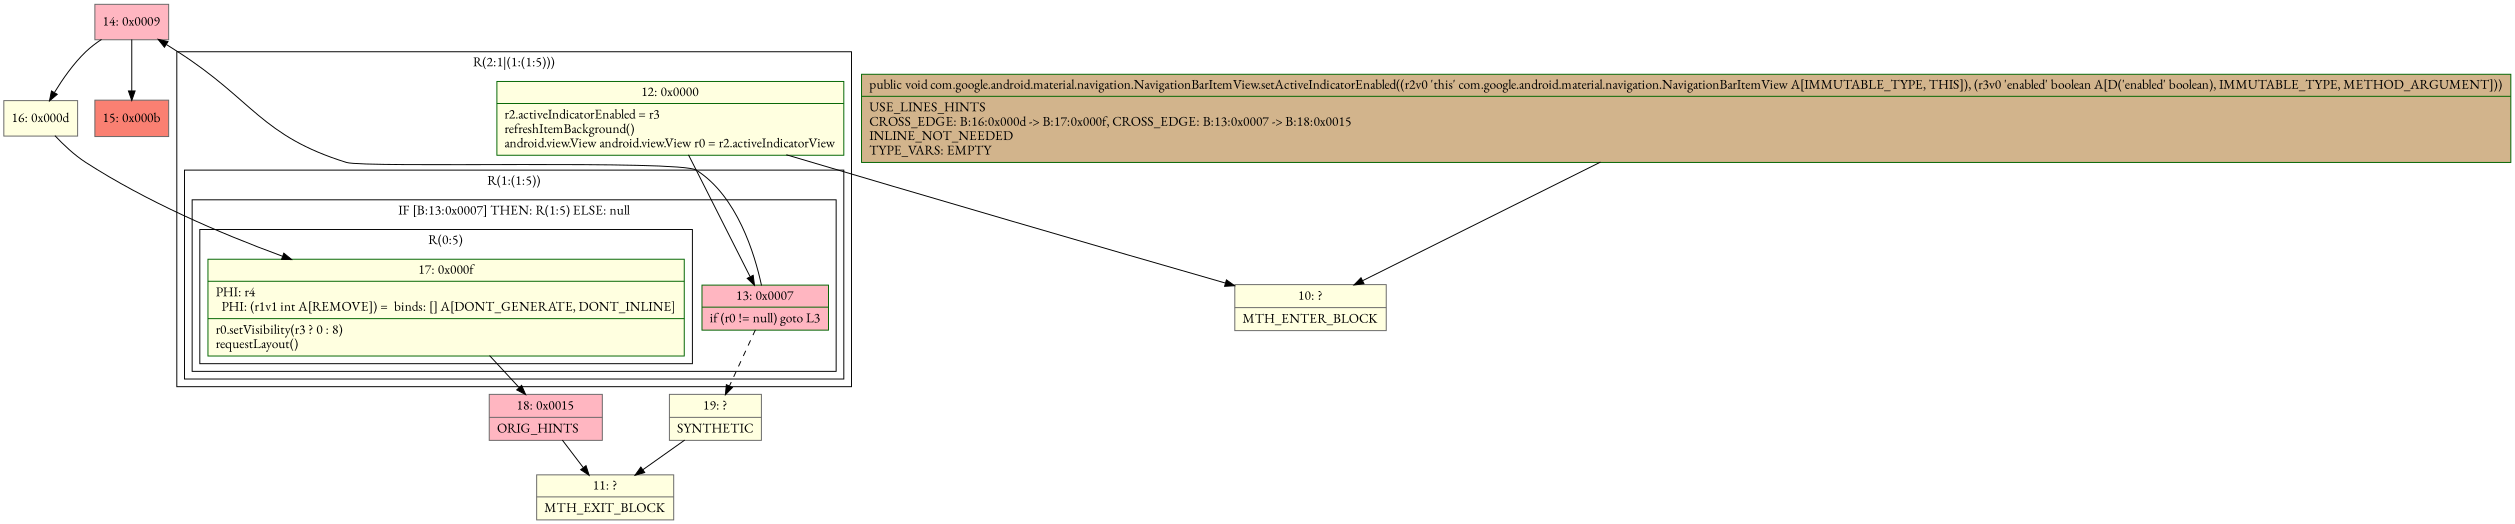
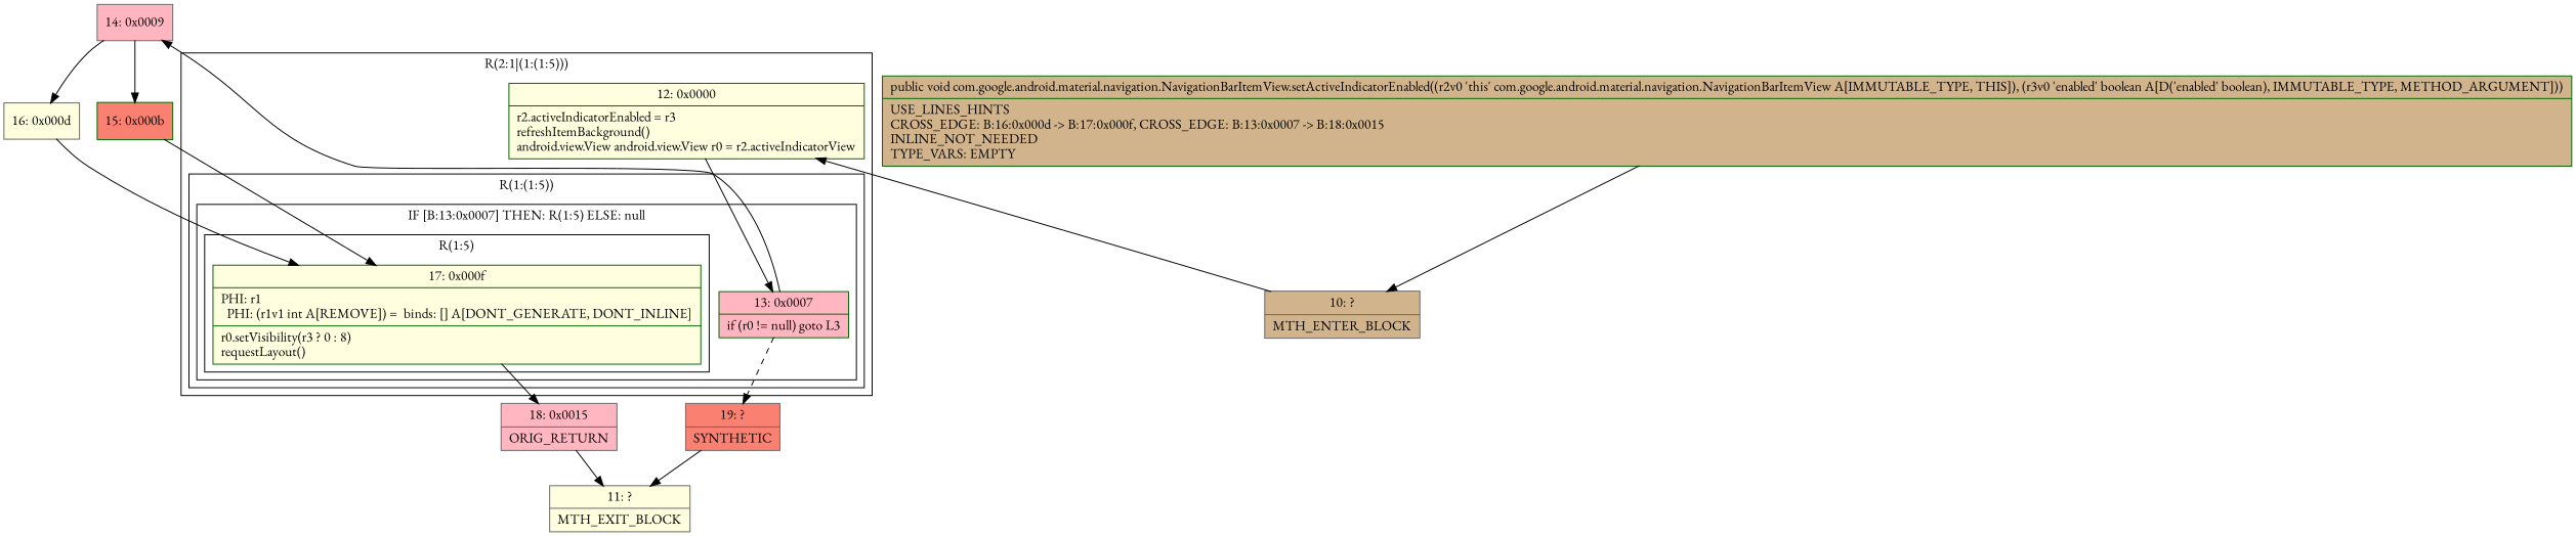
  digraph {
    fontname="EB Garamond"
    node [color=gray40 fillcolor=lightyellow fontname="EB Garamond" shape=record style=filled]
    edge [fontname="EB Garamond"]
-   n1 [color=darkgreen label="{17\:\ 0x000f|PHI: r4 \l  PHI: (r1v1 int A[REMOVE]) =  binds: [] A[DONT_GENERATE, DONT_INLINE]\l|r0.setVisibility(r3 ? 0 : 8)\lrequestLayout()\l}"]
+   n1 [color=darkgreen label="{17\:\ 0x000f|PHI: r1 \l  PHI: (r1v1 int A[REMOVE]) =  binds: [] A[DONT_GENERATE, DONT_INLINE]\l|r0.setVisibility(r3 ? 0 : 8)\lrequestLayout()\l}"]
    n2 [color=darkgreen fillcolor=lightpink label="{13\:\ 0x0007|if (r0 != null) goto L3\l}"]
    n3 [color=darkgreen label="{12\:\ 0x0000|r2.activeIndicatorEnabled = r3\lrefreshItemBackground()\landroid.view.View android.view.View r0 = r2.activeIndicatorView\l}"]
-   n4 [fillcolor=lightpink label="{18\:\ 0x0015|ORIG_HINTS\l}"]
+   n4 [fillcolor=lightpink label="{18\:\ 0x0015|ORIG_RETURN\l}"]
    n5 [fillcolor=lightpink label="{14\:\ 0x0009}"]
-   n6 [label="{19\:\ ?|SYNTHETIC\l}"]
-   n7 [fillcolor=salmon label="{15\:\ 0x000b}"]
+   n6 [fillcolor=salmon label="{19\:\ ?|SYNTHETIC\l}"]
+   n7 [color=darkgreen fillcolor=salmon label="{15\:\ 0x000b}"]
    n8 [label="{16\:\ 0x000d}"]
    n9 [label="{11\:\ ?|MTH_EXIT_BLOCK\l}"]
-   n10 [label="{10\:\ ?|MTH_ENTER_BLOCK\l}"]
+   n10 [fillcolor=tan label="{10\:\ ?|MTH_ENTER_BLOCK\l}"]
    n11 [color=darkgreen fillcolor=tan label="{public void com.google.android.material.navigation.NavigationBarItemView.setActiveIndicatorEnabled((r2v0 'this' com.google.android.material.navigation.NavigationBarItemView A[IMMUTABLE_TYPE, THIS]), (r3v0 'enabled' boolean A[D('enabled' boolean), IMMUTABLE_TYPE, METHOD_ARGUMENT]))  | USE_LINES_HINTS\lCROSS_EDGE: B:16:0x000d \-\> B:17:0x000f, CROSS_EDGE: B:13:0x0007 \-\> B:18:0x0015\lINLINE_NOT_NEEDED\lTYPE_VARS: EMPTY\l}"]
    subgraph cluster_1 {
      label="R(2:1|(1:(1:5)))"
      n3
      subgraph cluster_2 {
        label="R(1:(1:5))"
        subgraph cluster_3 {
          label="IF [B:13:0x0007] THEN: R(1:5) ELSE: null"
          n2
          subgraph cluster_4 {
-           label="R(0:5)"
+           label="R(1:5)"
            n1
          }
        }
      }
    }
    n1 -> n4
    n2 -> n5
    n2 -> n6 [style=dashed]
    n3 -> n2
    n4 -> n9
    n5 -> n7
    n5 -> n8
    n6 -> n9
+   n7 -> n1
    n8 -> n1
-   n3 -> n10
+   n10 -> n3
    n11 -> n10
  }
